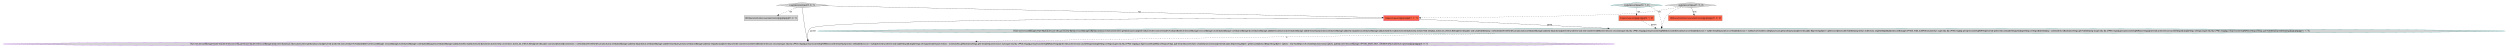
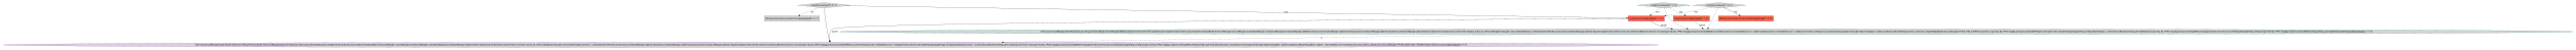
  digraph {
    fontname="Roboto Condensed"
    node [color=gray40 fillcolor=lightgray fontname="Roboto Condensed" shape=box style=filled]
    edge [fontname="Roboto Condensed" style=dashed]
    n1 [label="DBCExecutionContext executionContext@@@2@@@['0', '0', '1']"]
    n2 [label="createSessionViewer['0', '0', '1']" shape=diamond]
    n3 [color=purple label="return new SessionManagerViewer<SQLServerSession>(this,parent,new SQLServerSessionManager((SQLServerDataSource)executionContext.getDataSource())){@Override protected void contributeToToolbar(DBAServerSessionManager sessionManager,IContributionManager contributionManager){contributionManager.add(ActionUtils.makeActionContribution(new Action(\"Only connections\",Action.AS_CHECK_BOX){@Override public void run(){showOnlyConnections = isChecked()refreshPart(this,true)}},true))contributionManager.add(new Separator())contributionManager.add(terminateQueryAction)contributionManager.add(new Separator())}@Override protected void onSessionSelect(DBAServerSession session){super.edu.fdu.CPPDG.tinypdg.pe.ExpressionInfo@9d988sessionterminateQueryAction.setEnabled(session != null)}@Override protected void loadSettings(IDialogSettings settings){showOnlyConnections = CommonUtils.getBoolean(settings.get(\"showOnlyConnections\"),true)super.edu.fdu.CPPDG.tinypdg.pe.ExpressionInfo@9d9a4settings}@Override protected void saveSettings(IDialogSettings settings){super.edu.fdu.CPPDG.tinypdg.pe.ExpressionInfo@9d9acsettingssettings.put(\"showOnlyConnections\",showOnlyConnections)}@Override public Map<String,Object> getSessionOptions(){Map<String,Object> options = new HashMap<>()if (showOnlyConnections) {options.put(SQLServerSessionManager.OPTION_SHOW_ONLY_CONNECTIONS,true)}return options}}@@@3@@@['0', '0', '1']" shape=ellipse]
    n4 [color=purple fillcolor=tomato label="Composite parent@@@2@@@['1', '1', '1']"]
    n5 [color=teal label="return new SessionManagerViewer<MySQLSession>(this,parent,new MySQLSessionManager((MySQLDataSource)executionContext.getDataSource())){@Override protected void contributeToToolbar(DBAServerSessionManager sessionManager,IContributionManager contributionManager){contributionManager.add(killSessionAction)contributionManager.add(terminateQueryAction)contributionManager.add(new Separator())contributionManager.add(ActionUtils.makeActionContribution(new Action(\"Hide sleeping\",Action.AS_CHECK_BOX){@Override public void run(){hideSleeping = isChecked()refreshPart(this,true)}},true))contributionManager.add(new Separator())}@Override protected void onSessionSelect(DBAServerSession session){super.edu.fdu.CPPDG.tinypdg.pe.ExpressionInfo@9d8edsessionkillSessionAction.setEnabled(session != null)terminateQueryAction.setEnabled(session != null && !CommonUtils.isEmpty(session.getActiveQuery()))}@Override public Map<String,Object> getSessionOptions(){if (hideSleeping) {return Collections.singletonMap(MySQLSessionManager.OPTION_HIDE_SLEEPING,true)}return super.edu.fdu.CPPDG.tinypdg.pe.ExpressionInfo@9d918}@Override protected void loadSettings(IDialogSettings settings){hideSleeping = CommonUtils.toBoolean(settings.get(\"hideSleeping\"))super.edu.fdu.CPPDG.tinypdg.pe.ExpressionInfo@9d92asettings}@Override protected void saveSettings(IDialogSettings settings){super.edu.fdu.CPPDG.tinypdg.pe.ExpressionInfo@9d932settingssettings.put(\"hideSleeping\",hideSleeping)}}@@@3@@@['1', '1', '0']" shape=ellipse]
    n6 [color=teal fillcolor=tomato label="Composite parent@@@2@@@['0', '1', '0']"]
    n7 [fillcolor=tomato label="DBCExecutionContext executionContext@@@2@@@['1', '0', '0']"]
    n8 [label="createSessionViewer['1', '0', '0']" shape=diamond]
    n9 [color=teal label="createSessionViewer['0', '1', '0']" shape=diamond]
    n2 -> n1 [label=true]
    n2 -> n3 [style=solid]
    n2 -> n4 [label=true style=solid]
    n4 -> n3 [label=parent style=solid]
    n4 -> n5 [label=parent style=solid]
    n5 -> n3 [label=0]
    n6 -> n5 [label=parent]
    n8 -> n4 [label=true]
    n8 -> n5
    n8 -> n7 [label=true style=solid]
+   n9 -> n4 [label=true]
    n9 -> n5
    n9 -> n6 [label=true]
  }
